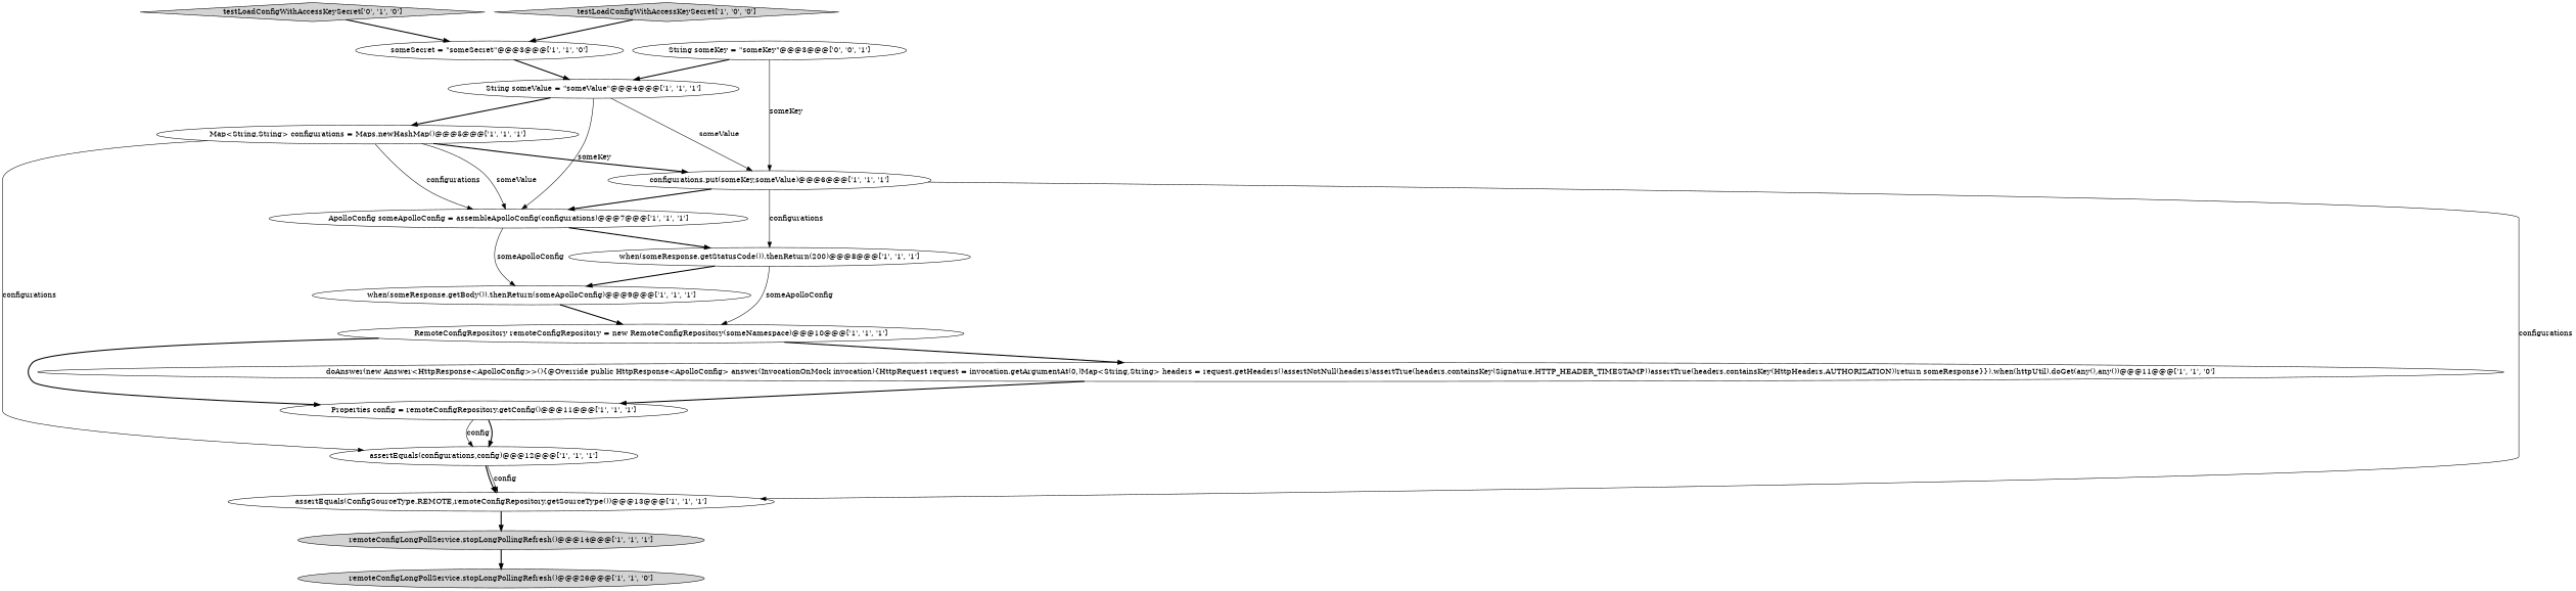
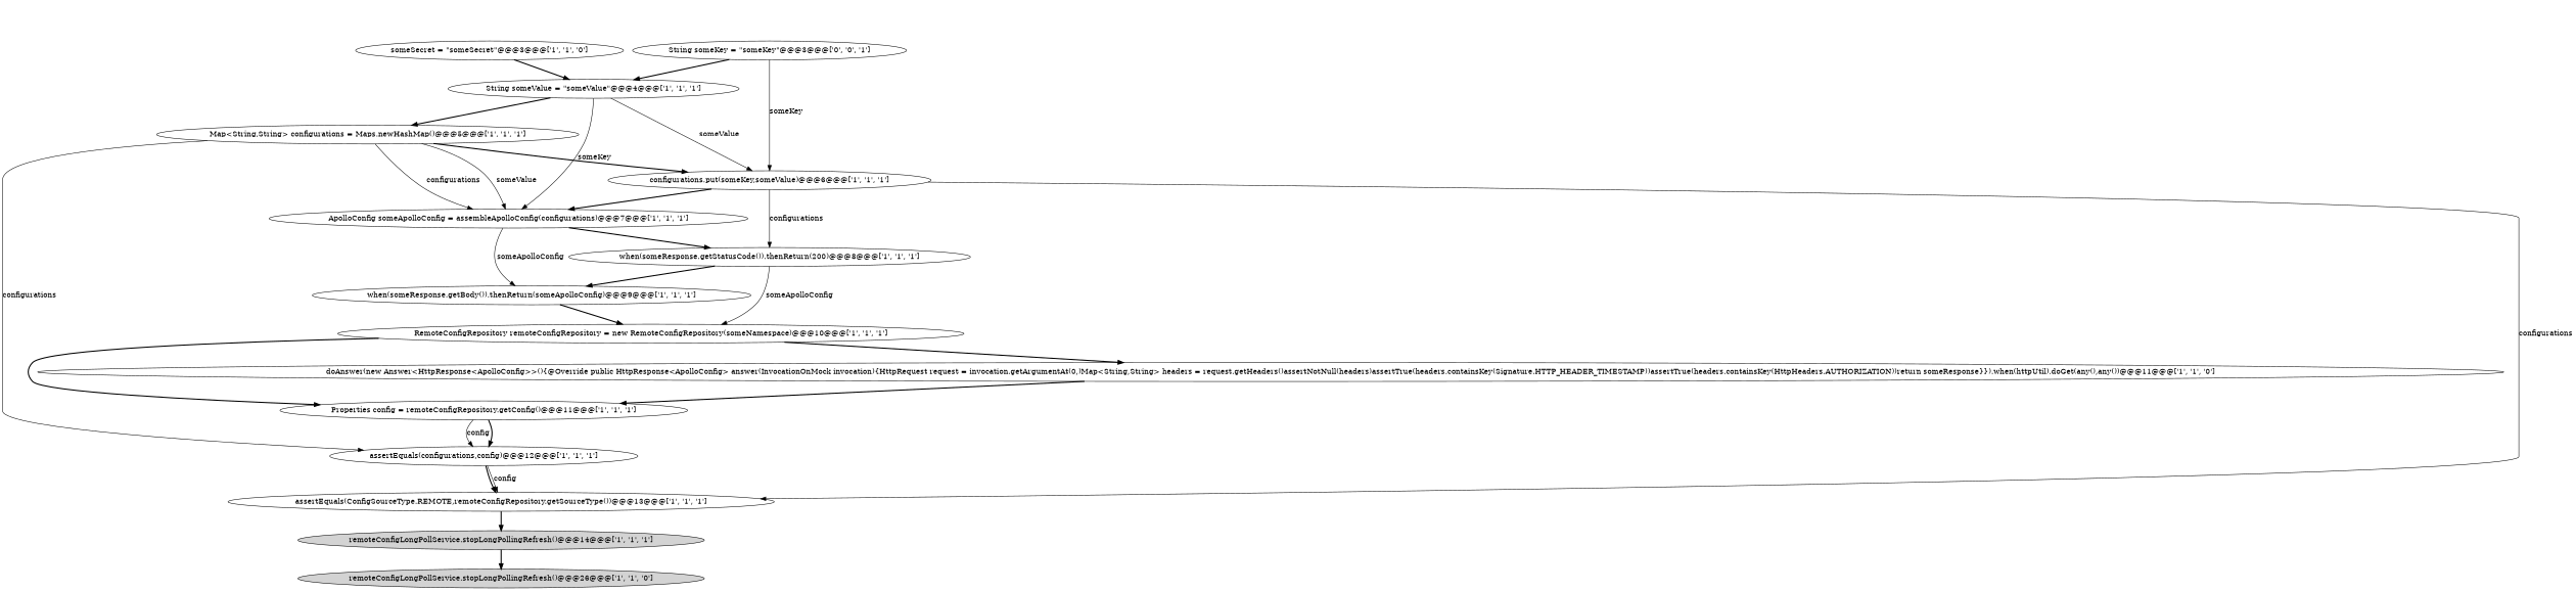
  digraph {
    node [fillcolor=white shape=ellipse style=filled]
    edge [style=bold]
    n1 [label="when(someResponse.getStatusCode()).thenReturn(200)@@@8@@@['1', '1', '1']"]
    n2 [label="RemoteConfigRepository remoteConfigRepository = new RemoteConfigRepository(someNamespace)@@@10@@@['1', '1', '1']"]
    n3 [label="when(someResponse.getBody()).thenReturn(someApolloConfig)@@@9@@@['1', '1', '1']"]
    n4 [label="Properties config = remoteConfigRepository.getConfig()@@@11@@@['1', '1', '1']"]
    n5 [label="doAnswer(new Answer<HttpResponse<ApolloConfig>>(){@Override public HttpResponse<ApolloConfig> answer(InvocationOnMock invocation){HttpRequest request = invocation.getArgumentAt(0,)Map<String,String> headers = request.getHeaders()assertNotNull(headers)assertTrue(headers.containsKey(Signature.HTTP_HEADER_TIMESTAMP))assertTrue(headers.containsKey(HttpHeaders.AUTHORIZATION))return someResponse}}).when(httpUtil).doGet(any(),any())@@@11@@@['1', '1', '0']"]
    n6 [label="ApolloConfig someApolloConfig = assembleApolloConfig(configurations)@@@7@@@['1', '1', '1']"]
    n7 [label="assertEquals(configurations,config)@@@12@@@['1', '1', '1']"]
    n8 [label="assertEquals(ConfigSourceType.REMOTE,remoteConfigRepository.getSourceType())@@@13@@@['1', '1', '1']"]
    n9 [fillcolor=lightgray label="remoteConfigLongPollService.stopLongPollingRefresh()@@@14@@@['1', '1', '1']"]
    n10 [label="someSecret = \"someSecret\"@@@3@@@['1', '1', '0']"]
    n11 [label="String someValue = \"someValue\"@@@4@@@['1', '1', '1']"]
    n12 [label="Map<String,String> configurations = Maps.newHashMap()@@@5@@@['1', '1', '1']"]
    n13 [label="configurations.put(someKey,someValue)@@@6@@@['1', '1', '1']"]
    n14 [fillcolor=lightgray label="remoteConfigLongPollService.stopLongPollingRefresh()@@@26@@@['1', '1', '0']"]
-   n15 [fillcolor=lightgray label="testLoadConfigWithAccessKeySecret['0', '1', '0']" shape=diamond]
    n16 [label="String someKey = \"someKey\"@@@3@@@['0', '0', '1']"]
-   n17 [fillcolor=lightgray label="testLoadConfigWithAccessKeySecret['1', '0', '0']" shape=diamond]
    n1 -> n2 [label=someApolloConfig style=solid]
    n1 -> n3
    n2 -> n4
    n2 -> n5
    n3 -> n2
    n4 -> n7
    n4 -> n7 [label=config style=solid]
    n5 -> n4
    n6 -> n1
    n6 -> n3 [label=someApolloConfig style=solid]
    n7 -> n8 [label=config style=solid]
    n7 -> n8
    n8 -> n9
    n9 -> n14
    n10 -> n11
    n11 -> n6 [label=someKey style=solid]
    n11 -> n12
    n11 -> n13 [label=someValue style=solid]
    n12 -> n6 [label=configurations style=solid]
    n12 -> n6 [label=someValue style=solid]
    n12 -> n7 [label=configurations style=solid]
    n12 -> n13
    n13 -> n1 [label=configurations style=solid]
    n13 -> n6
    n13 -> n8 [label=configurations style=solid]
-   n15 -> n10
    n16 -> n11
    n16 -> n13 [label=someKey style=solid]
-   n17 -> n10
  }
